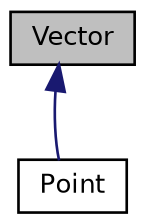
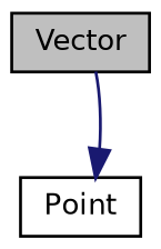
  digraph {
    node [color=black fontname=Helvetica fontsize=10 shape=record style=filled]
    n1 [fillcolor=grey75 fontcolor=black height=0.2 label=Vector width=0.4]
    n2 [fillcolor=white height=0.2 label=Point width=0.4]
-   n1 -> n2 [color=midnightblue dir=back fontname=Helvetica fontsize=10 labelfontname=Helvetica labelfontsize=10 style=solid]
+   n2 -> n1 [color=midnightblue dir=back fontname=Helvetica fontsize=10 labelfontname=Helvetica labelfontsize=10 style=solid]
  }
